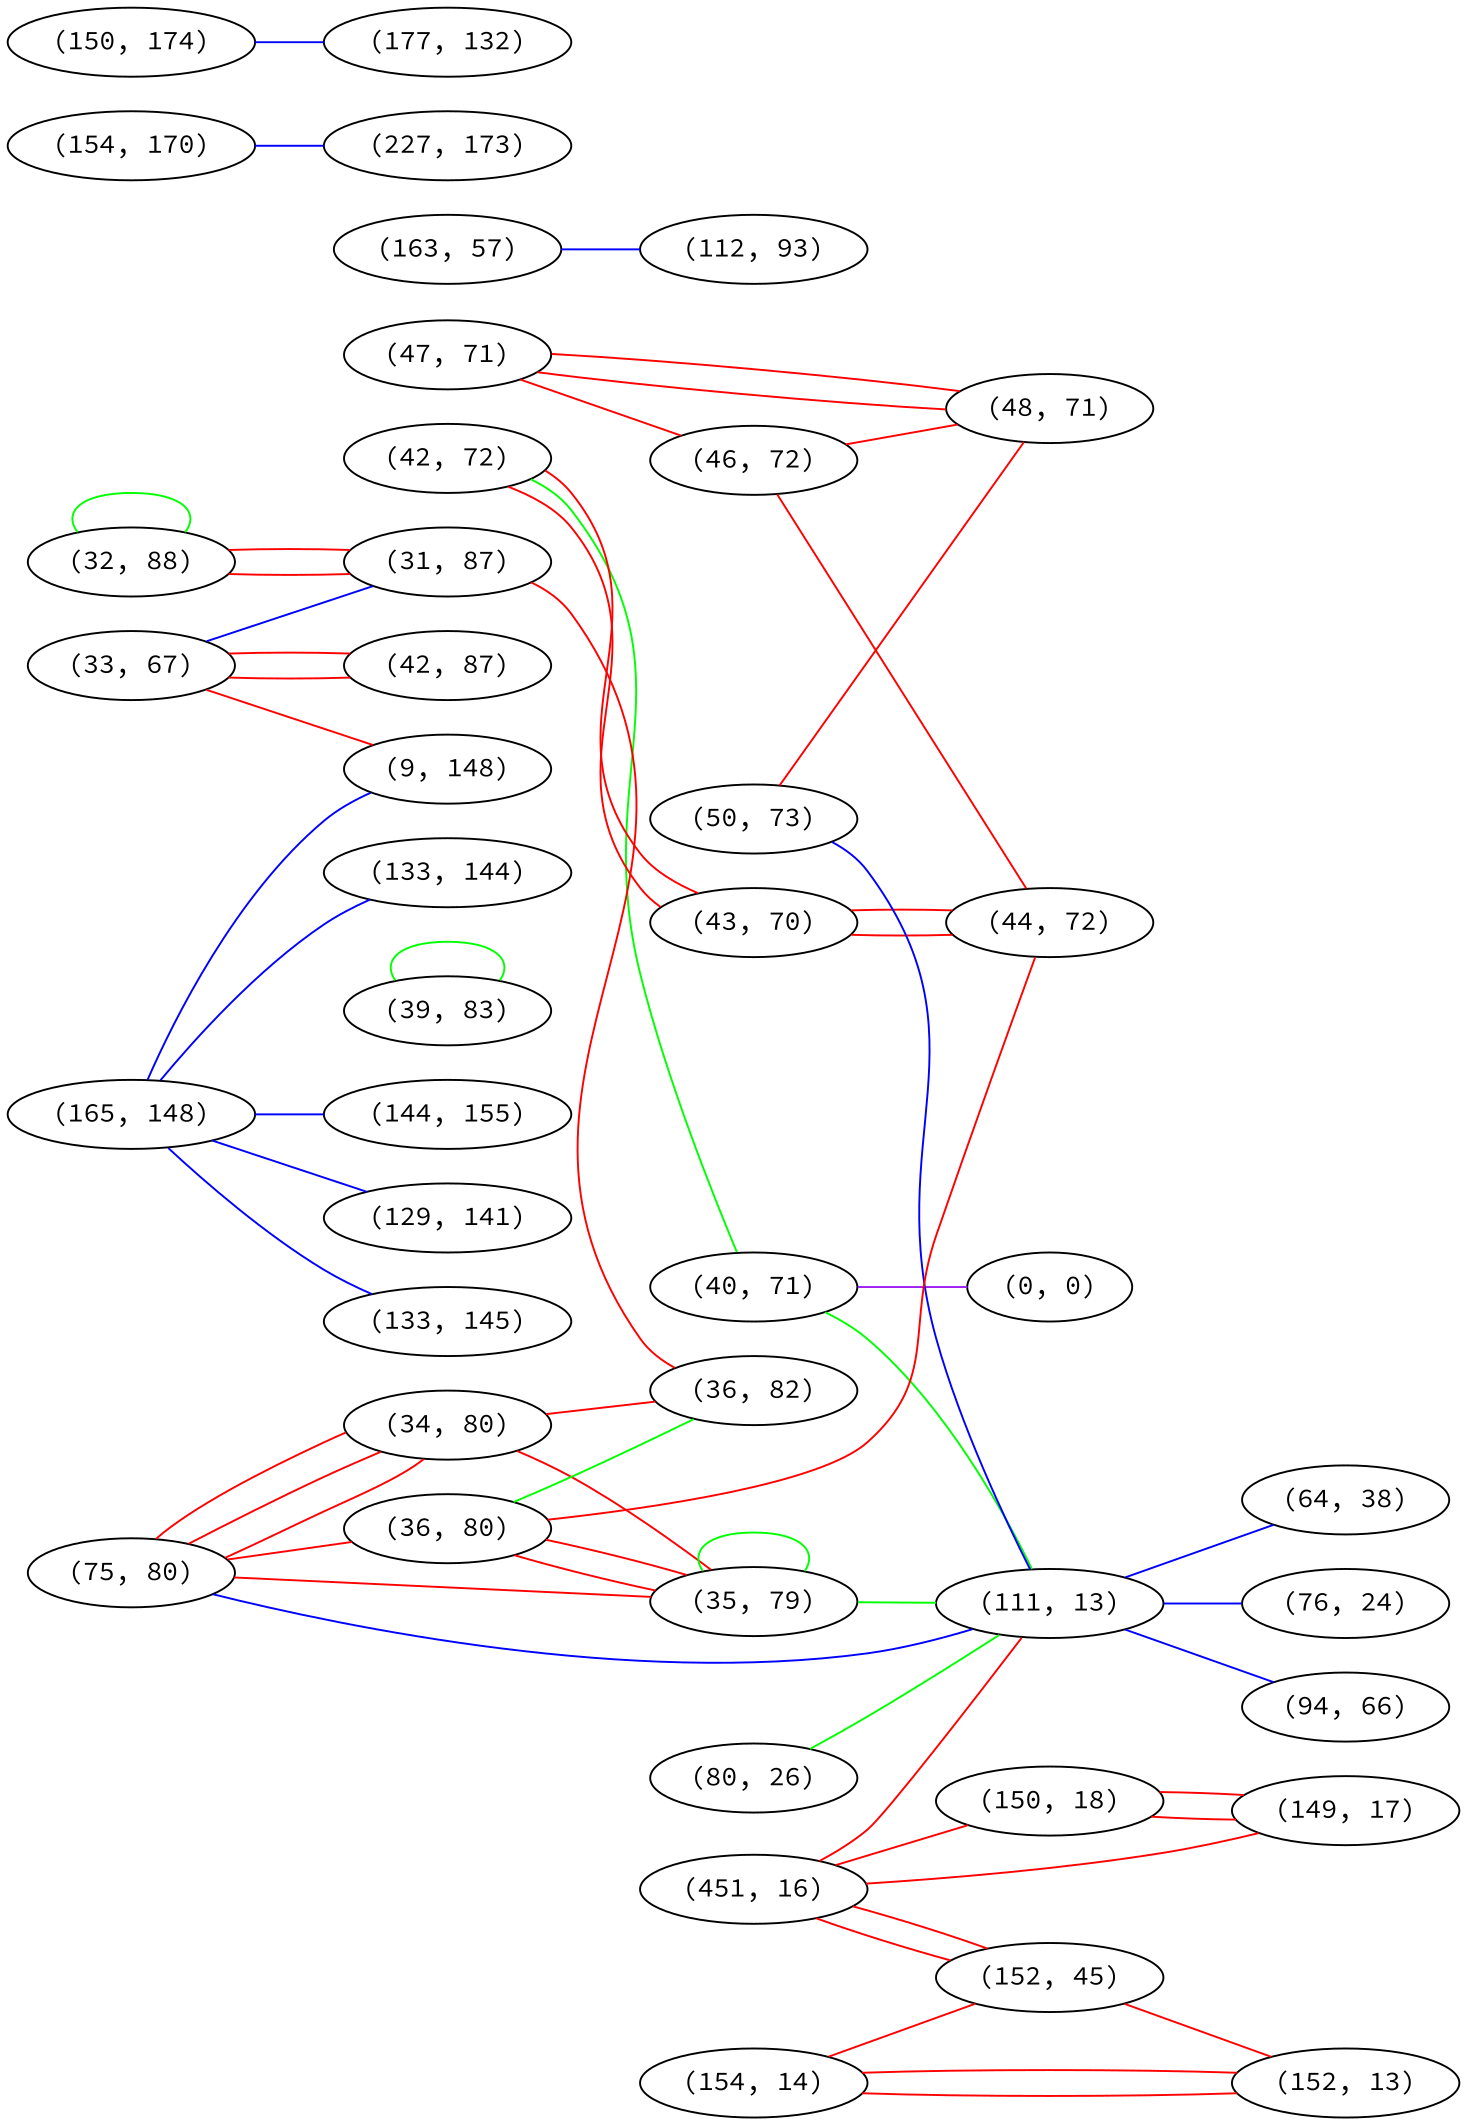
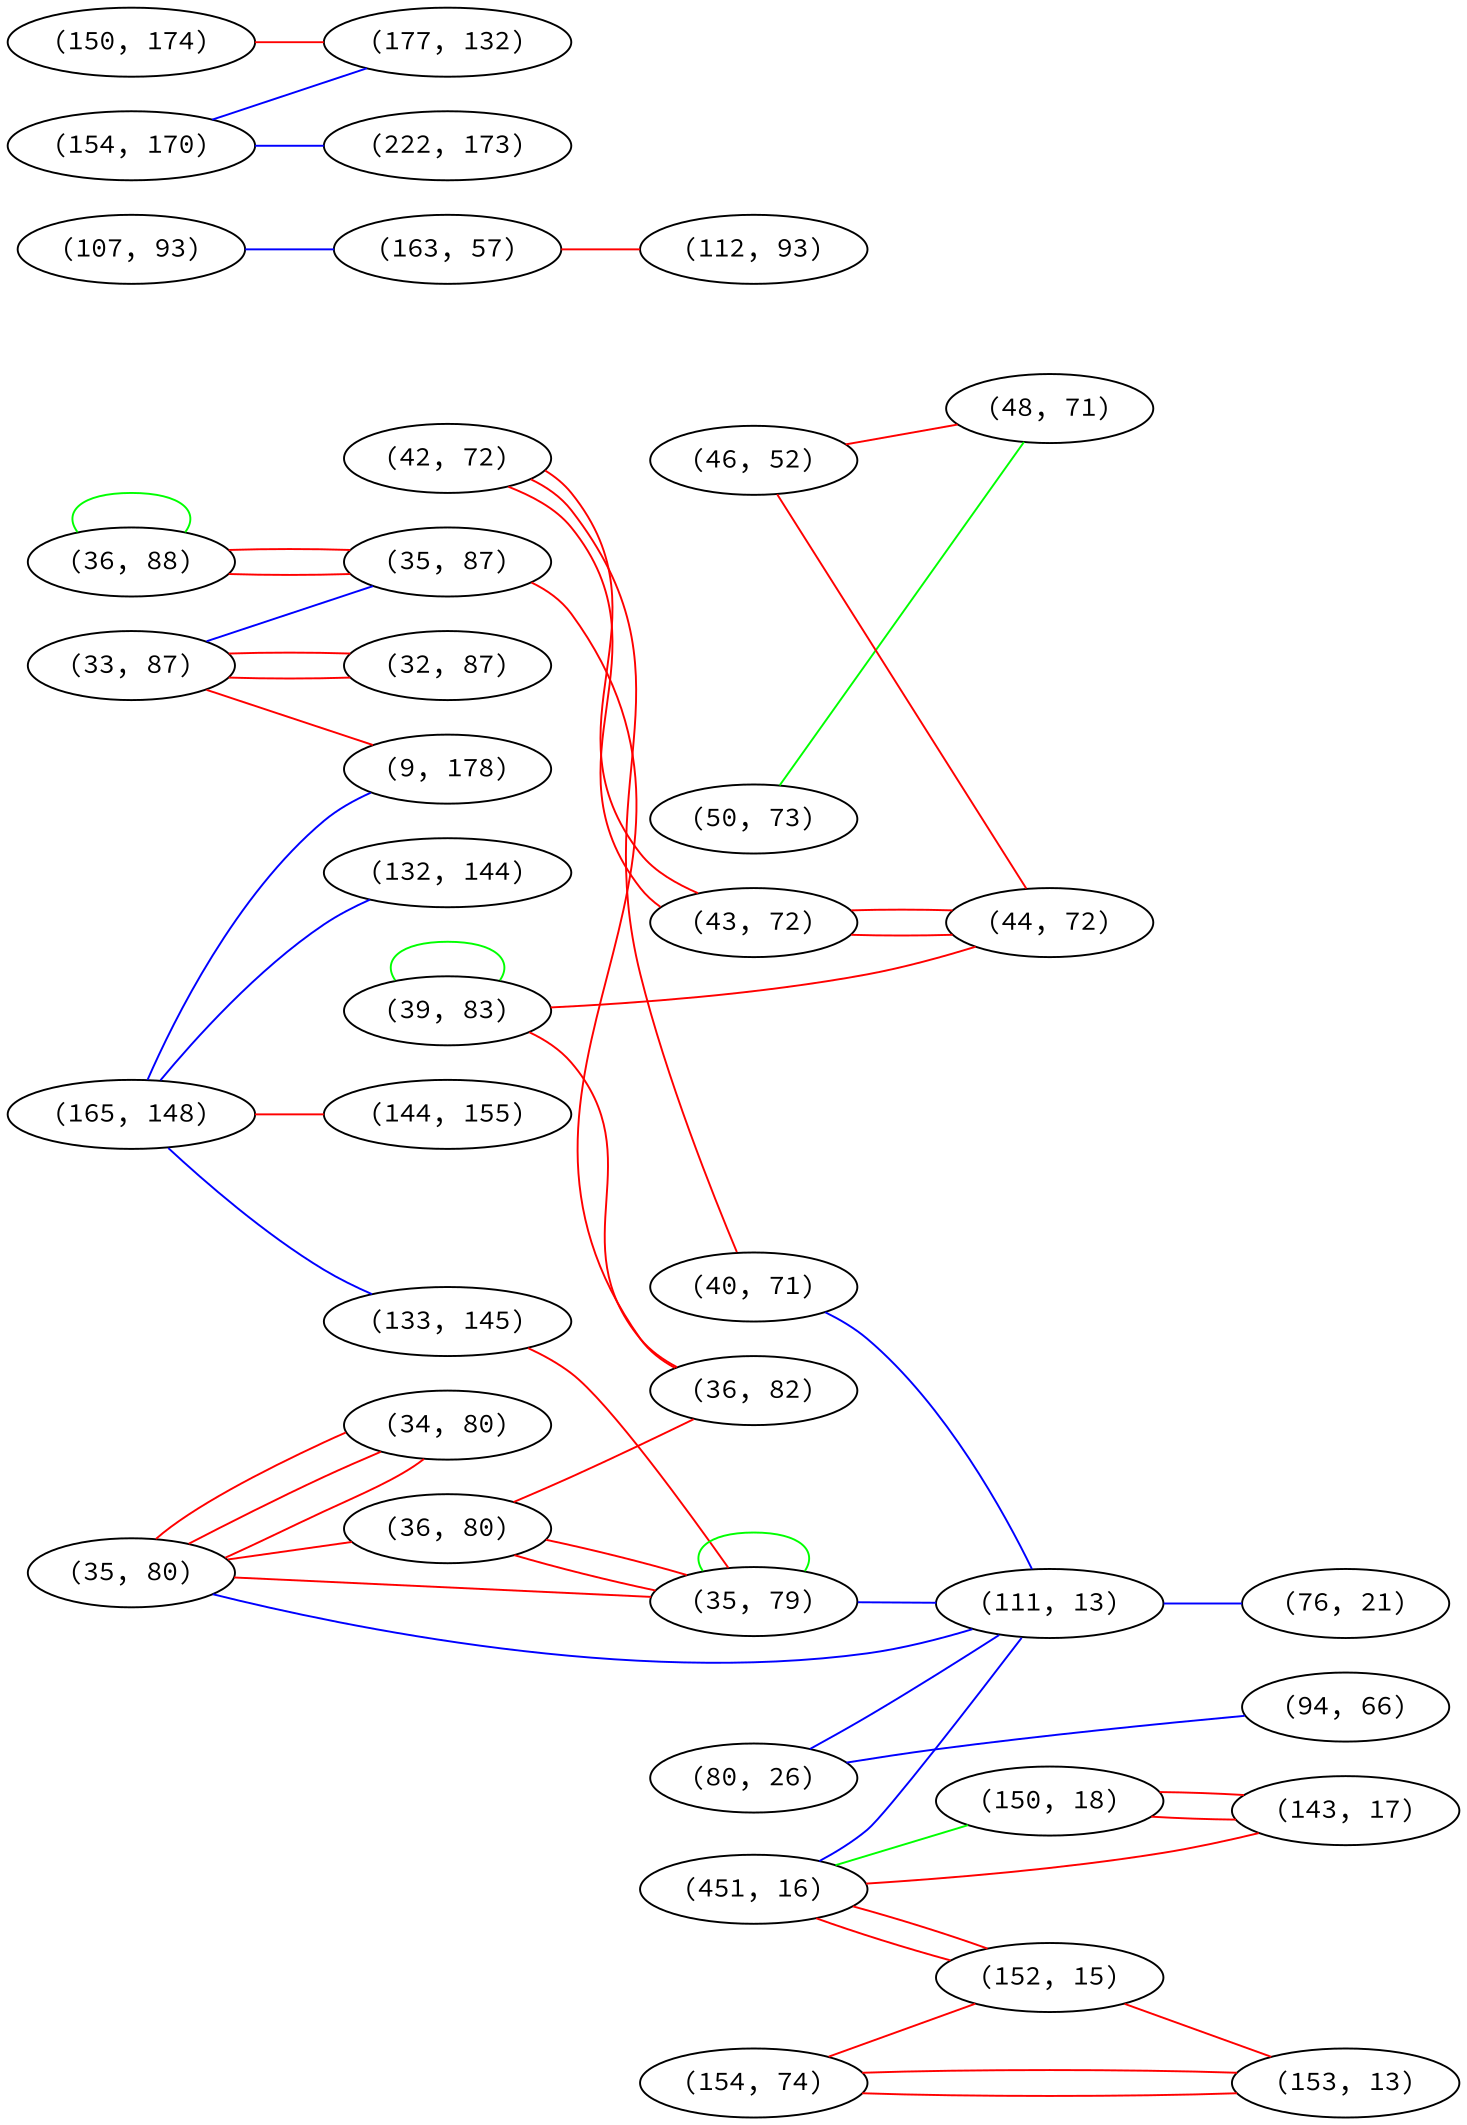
  graph {
    fontname="Source Code Pro"
    rankdir=LR
    node [fontname="Source Code Pro"]
    edge [color=red fontname="Source Code Pro" weight=1]
    "(42, 72)"
    "(40, 71)"
-   "(43, 72)" [label="(43, 70)"]
+   "(43, 72)"
    "(111, 13)"
-   "(0, 0)"
    "(44, 72)"
-   "(154, 14)"
-   "(152, 15)" [label="(152, 45)"]
-   "(153, 13)" [label="(152, 13)"]
+   "(154, 14)" [label="(154, 74)"]
+   "(152, 15)"
+   "(153, 13)"
+   "(107, 93)"
    "(163, 57)"
    "(112, 93)"
    "(39, 83)"
    "(36, 82)"
    "(165, 148)"
    "(133, 145)"
-   "(9, 148)"
-   "(129, 141)"
-   "(133, 144)"
+   "(9, 148)" [label="(9, 178)"]
+   "(133, 144)" [label="(132, 144)"]
    "(144, 155)"
    "(80, 26)"
-   "(64, 38)"
    "(94, 66)"
-   "(76, 24)"
+   "(76, 24)" [label="(76, 21)"]
    "(50, 73)"
    "(48, 71)"
-   "(36, 88)" [label="(32, 88)"]
-   "(35, 87)" [label="(31, 87)"]
-   "(35, 80)" [label="(75, 80)"]
+   "(36, 88)"
+   "(35, 87)"
+   "(35, 80)"
    "(34, 80)"
    "(36, 80)"
    "(35, 79)"
-   "(33, 87)" [label="(33, 67)"]
-   "(32, 87)" [label="(42, 87)"]
-   "(47, 71)"
-   "(46, 72)"
+   "(33, 87)"
+   "(32, 87)"
+   "(46, 72)" [label="(46, 52)"]
    n37 [label="(451, 16)"]
    "(150, 18)"
-   "(149, 17)"
+   "(149, 17)" [label="(143, 17)"]
    n40 [label="(177, 132)"]
    "(150, 174)"
    "(154, 170)"
-   "(222, 173)" [label="(227, 173)"]
-   "(42, 72)" -- "(40, 71)" [color=green]
+   "(222, 173)"
+   "(42, 72)" -- "(40, 71)"
    "(42, 72)" -- "(43, 72)"
    "(42, 72)" -- "(43, 72)"
-   "(40, 71)" -- "(111, 13)" [color=green weight=3]
-   "(40, 71)" -- "(0, 0)" [color=purple weight=4]
+   "(40, 71)" -- "(111, 13)" [color=blue weight=3]
    "(43, 72)" -- "(44, 72)"
    "(43, 72)" -- "(44, 72)"
-   "(111, 13)" -- "(64, 38)" [color=blue weight=3]
-   "(111, 13)" -- "(94, 66)" [color=blue weight=3]
+   "(80, 26)" -- "(94, 66)" [color=blue weight=3]
    "(111, 13)" -- "(76, 24)" [color=blue weight=3]
    "(154, 14)" -- "(152, 15)"
    "(154, 14)" -- "(153, 13)"
    "(154, 14)" -- "(153, 13)"
    "(152, 15)" -- "(153, 13)"
-   "(163, 57)" -- "(112, 93)" [color=blue weight=3]
+   "(107, 93)" -- "(163, 57)" [color=blue weight=3]
+   "(163, 57)" -- "(112, 93)" [weight=3]
    "(39, 83)" -- "(39, 83)" [color=green weight=2]
-   "(34, 80)" -- "(36, 82)"
+   "(39, 83)" -- "(36, 82)"
    "(165, 148)" -- "(133, 145)" [color=blue weight=3]
    "(165, 148)" -- "(9, 148)" [color=blue weight=3]
-   "(165, 148)" -- "(129, 141)" [color=blue weight=3]
    "(165, 148)" -- "(133, 144)" [color=blue weight=3]
-   "(165, 148)" -- "(144, 155)" [color=blue weight=3]
-   "(80, 26)" -- "(111, 13)" [color=green weight=3]
-   "(50, 73)" -- "(111, 13)" [color=blue weight=3]
-   "(50, 73)" -- "(48, 71)"
+   "(165, 148)" -- "(144, 155)" [weight=3]
+   "(80, 26)" -- "(111, 13)" [color=blue weight=3]
+   "(50, 73)" -- "(48, 71)" [color=green]
    "(36, 88)" -- "(36, 88)" [color=green weight=2]
    "(36, 88)" -- "(35, 87)"
    "(36, 88)" -- "(35, 87)"
    "(35, 87)" -- "(36, 82)"
    "(35, 80)" -- "(111, 13)" [color=blue weight=3]
    "(35, 80)" -- "(34, 80)"
    "(35, 80)" -- "(34, 80)"
    "(35, 80)" -- "(34, 80)"
    "(35, 80)" -- "(36, 80)"
    "(35, 80)" -- "(35, 79)"
-   "(34, 80)" -- "(35, 79)"
-   "(36, 80)" -- "(44, 72)"
-   "(36, 80)" -- "(36, 82)" [color=green]
+   "(133, 145)" -- "(35, 79)"
+   "(39, 83)" -- "(44, 72)"
+   "(36, 80)" -- "(36, 82)"
    "(36, 80)" -- "(35, 79)"
    "(36, 80)" -- "(35, 79)"
-   "(35, 79)" -- "(111, 13)" [color=green weight=3]
+   "(35, 79)" -- "(111, 13)" [color=blue weight=3]
    "(35, 79)" -- "(35, 79)" [color=green weight=2]
    "(33, 87)" -- "(9, 148)"
    "(33, 87)" -- "(35, 87)" [color=blue]
    "(33, 87)" -- "(32, 87)"
    "(33, 87)" -- "(32, 87)"
-   "(47, 71)" -- "(48, 71)"
-   "(47, 71)" -- "(48, 71)"
-   "(47, 71)" -- "(46, 72)"
    "(46, 72)" -- "(44, 72)"
    "(46, 72)" -- "(48, 71)"
-   n37 -- "(111, 13)"
+   n37 -- "(111, 13)" [color=blue]
    n37 -- "(152, 15)"
    n37 -- "(152, 15)"
-   n37 -- "(150, 18)"
+   n37 -- "(150, 18)" [color=green]
    n37 -- "(149, 17)"
    "(150, 18)" -- "(149, 17)"
    "(150, 18)" -- "(149, 17)"
-   "(150, 174)" -- n40 [color=blue weight=3]
+   "(150, 174)" -- n40 [weight=3]
+   "(154, 170)" -- n40 [color=blue weight=3]
    "(154, 170)" -- "(222, 173)" [color=blue weight=3]
  }
